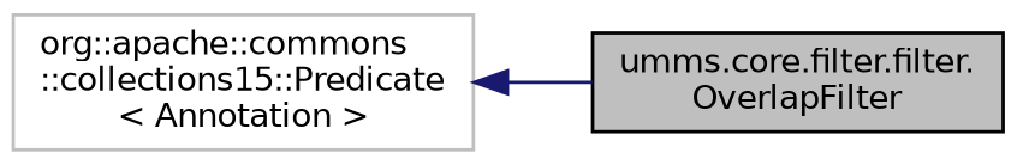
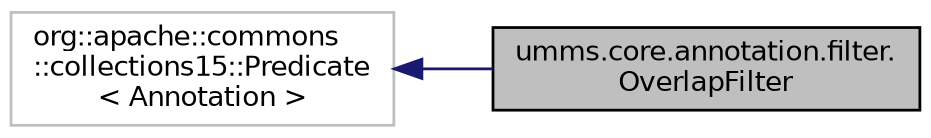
  digraph {
    rankdir=LR
    node [fontname=Helvetica fontsize=10 shape=record style=filled]
-   n1 [color=black fillcolor=grey75 fontcolor=black height=0.2 label="umms.core.filter.filter.\lOverlapFilter" width=0.4]
+   n1 [color=black fillcolor=grey75 fontcolor=black height=0.2 label="umms.core.annotation.filter.\lOverlapFilter" width=0.4]
    n2 [color=grey75 fillcolor=white height=0.2 label="org::apache::commons\l::collections15::Predicate\l\< Annotation \>" width=0.4]
    n2 -> n1 [color=midnightblue dir=back fontname=Helvetica fontsize=10 labelfontname=Helvetica labelfontsize=10 style=solid]
  }
